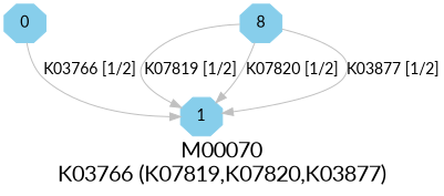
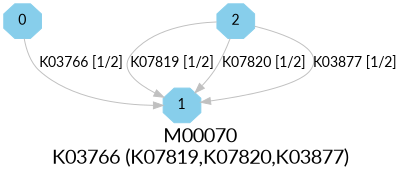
  digraph {
    fontname=Lato
    fontsize=20
    label="M00070\nK03766 (K07819,K07820,K03877)"
    node [color=skyblue fontname=Lato shape=octagon style=filled]
    edge [color=grey fontname=Lato]
    0 [height=.3 width=.3]
    1 [height=.3 width=.3]
-   2 [height=.3 width=.3 label=8]
+   2 [height=.3 width=.3]
    subgraph sub_1 {
      0
      1
      2
    }
    0 -> 1 [label="K03766 [1/2]"]
    2 -> 1 [label="K07819 [1/2]"]
    2 -> 1 [label="K07820 [1/2]"]
    2 -> 1 [label="K03877 [1/2]"]
  }
